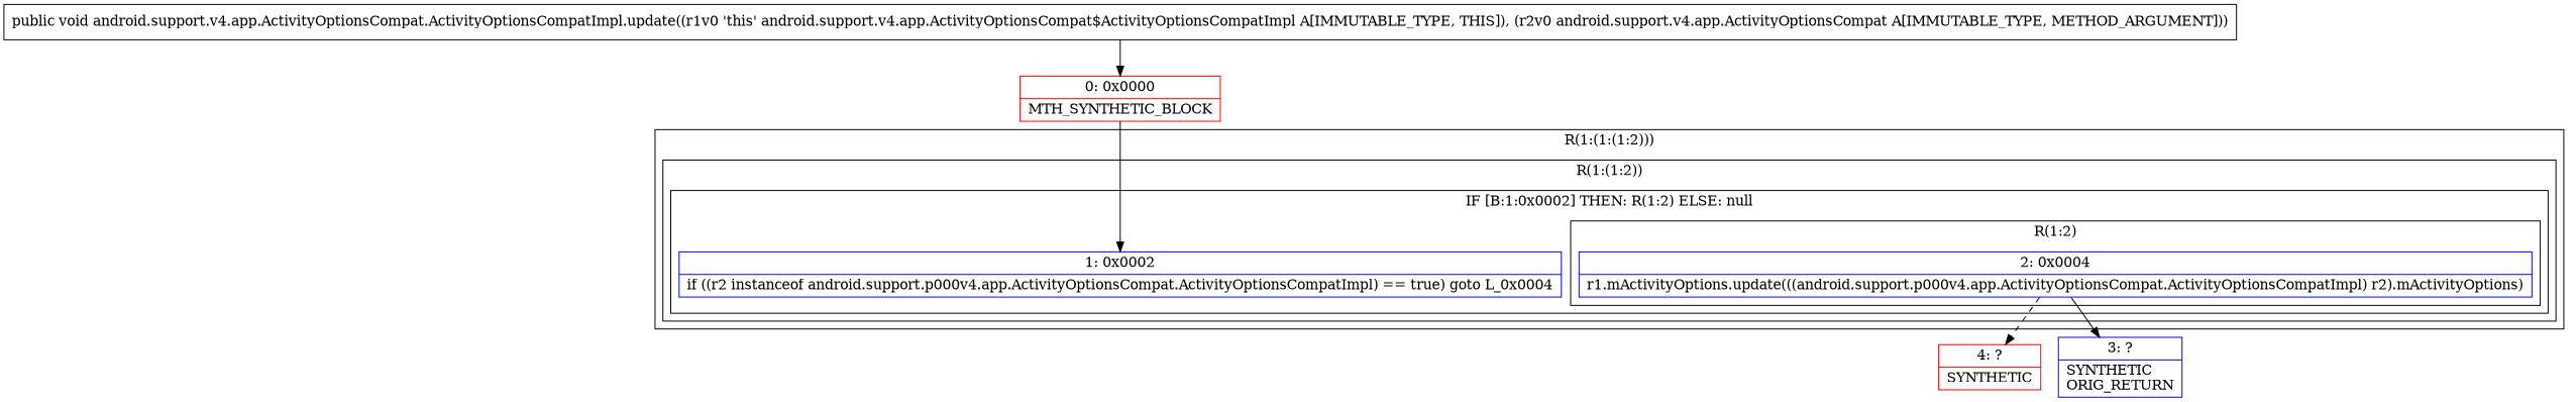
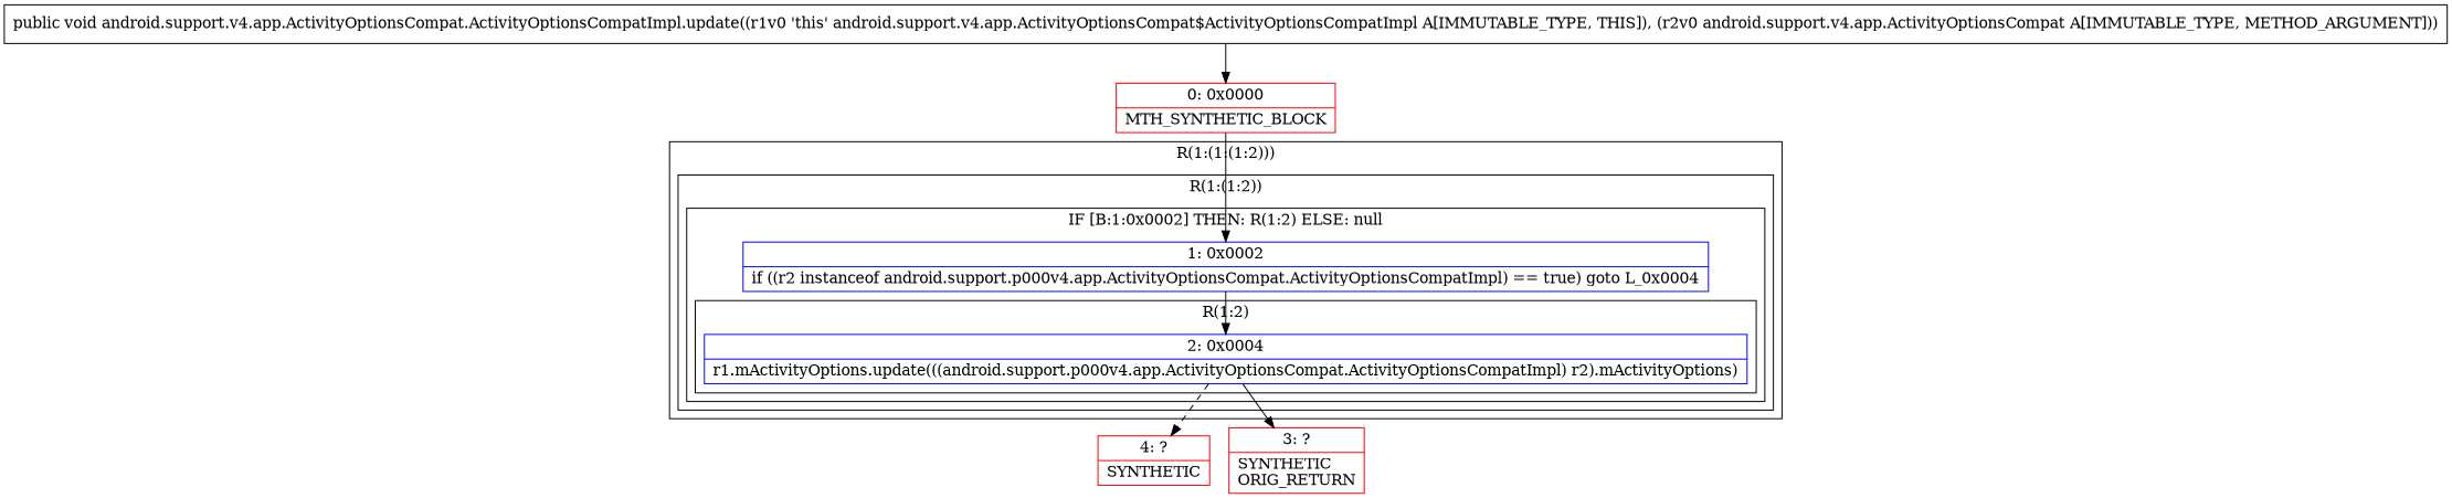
  digraph {
    node [color=red shape=record]
    n1 [color=blue label="{2\:\ 0x0004|r1.mActivityOptions.update(((android.support.p000v4.app.ActivityOptionsCompat.ActivityOptionsCompatImpl) r2).mActivityOptions)\l}"]
    n2 [color=blue label="{1\:\ 0x0002|if ((r2 instanceof android.support.p000v4.app.ActivityOptionsCompat.ActivityOptionsCompatImpl) == true) goto L_0x0004\l}"]
    n3 [label="{4\:\ ?|SYNTHETIC\l}"]
-   n4 [color=blue label="{3\:\ ?|SYNTHETIC\lORIG_RETURN\l}"]
+   n4 [label="{3\:\ ?|SYNTHETIC\lORIG_RETURN\l}"]
    n5 [label="{0\:\ 0x0000|MTH_SYNTHETIC_BLOCK\l}"]
    n6 [label="{public void android.support.v4.app.ActivityOptionsCompat.ActivityOptionsCompatImpl.update((r1v0 'this' android.support.v4.app.ActivityOptionsCompat$ActivityOptionsCompatImpl A[IMMUTABLE_TYPE, THIS]), (r2v0 android.support.v4.app.ActivityOptionsCompat A[IMMUTABLE_TYPE, METHOD_ARGUMENT])) }" color=""]
    subgraph cluster_1 {
      label="R(1:(1:(1:2)))"
      subgraph cluster_2 {
        label="R(1:(1:2))"
        subgraph cluster_3 {
          label="IF [B:1:0x0002] THEN: R(1:2) ELSE: null"
          n2
          subgraph cluster_4 {
            label="R(1:2)"
            n1
          }
        }
      }
    }
    n1 -> n3 [style=dashed]
    n1 -> n4
+   n2 -> n1
    n5 -> n2
    n6 -> n5
  }
